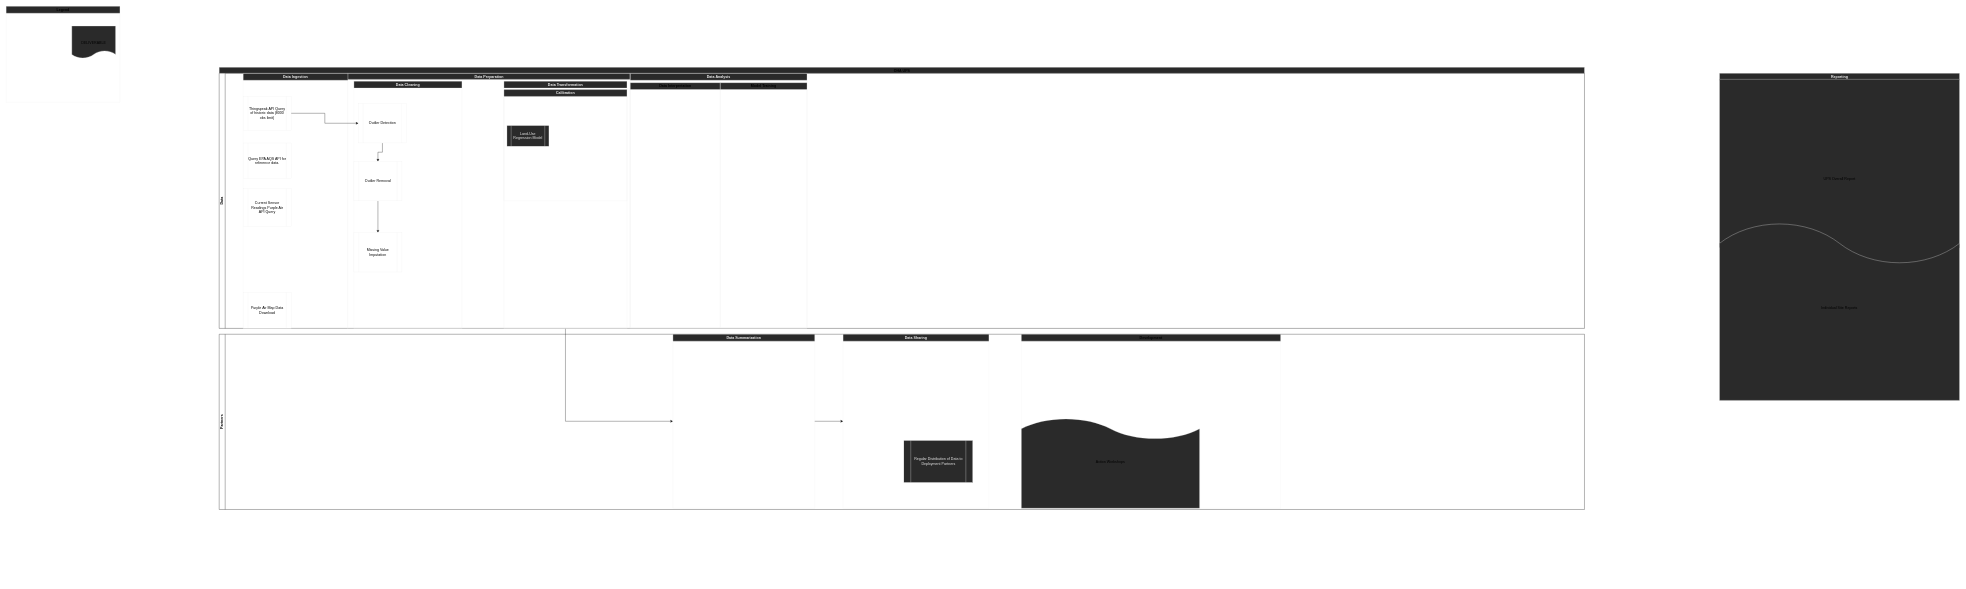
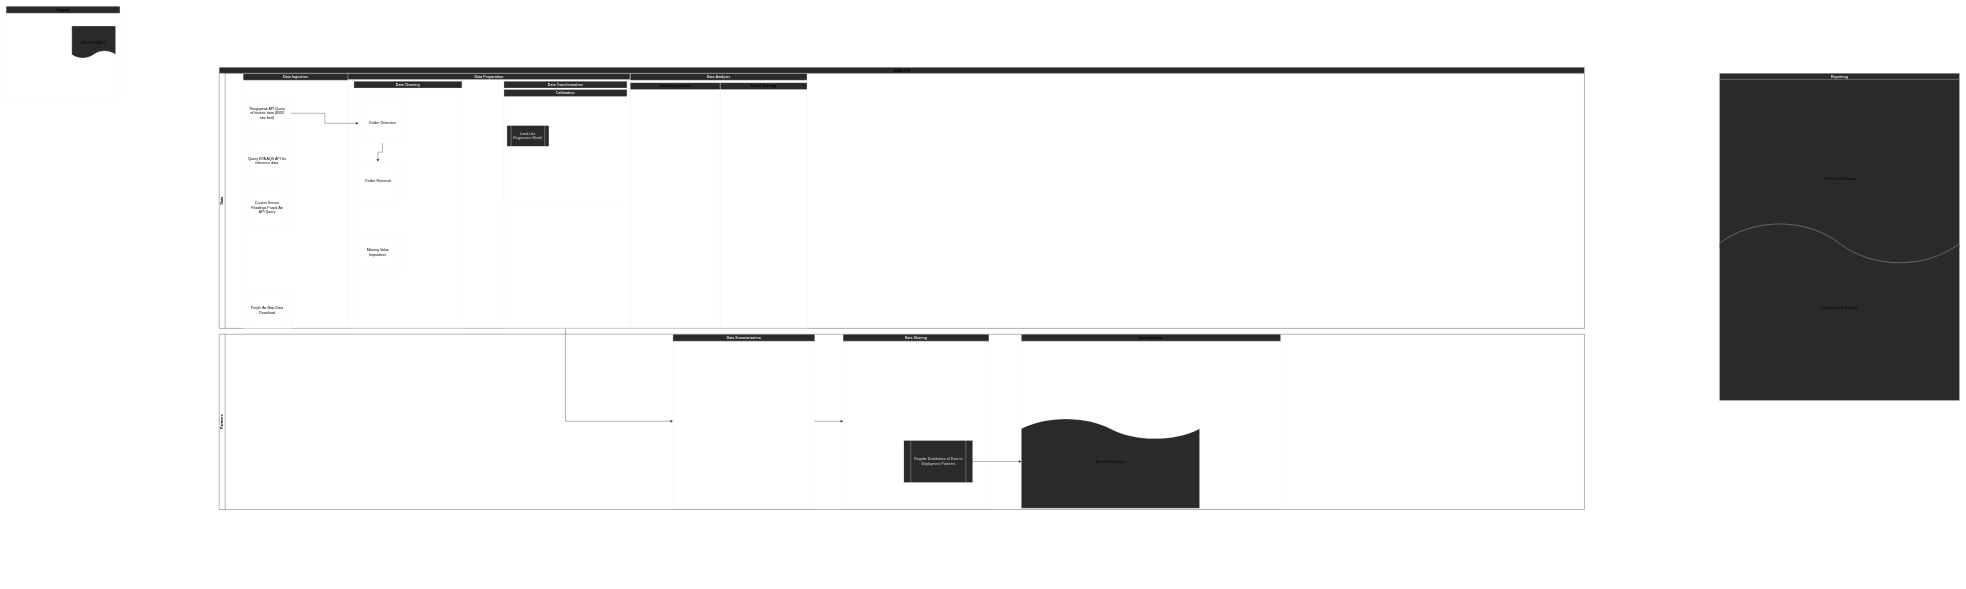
  <mxCell id="0" />
  <mxCell id="1" parent="0" />
  <mxCell id="2" value="" style="group" parent="1" vertex="1" connectable="0"><mxGeometry x="20" y="50" width="380" height="320" as="geometry" /></mxCell>
  <mxCell id="3" value="Legend" style="swimlane;strokeColor=#F0F0F0;fillColor=#2A2A2A;startSize=23;" parent="2" vertex="1"><mxGeometry y="-29.767" width="379.271" height="320" as="geometry"><mxRectangle y="-20" width="70" height="23" as="alternateBounds" /></mxGeometry></mxCell>
  <mxCell id="4" value="DELIVERABLE" style="html=1;outlineConnect=0;whiteSpace=wrap;fillColor=#2A2A2A;shape=mxgraph.archimate.representation;strokeColor=#F0F0F0;" parent="3" vertex="1"><mxGeometry x="218.81" y="65.488" width="145.873" height="111.628" as="geometry" /></mxCell>
  <mxCell id="5" style="edgeStyle=orthogonalEdgeStyle;rounded=0;orthogonalLoop=1;jettySize=auto;html=1;entryX=0;entryY=0.5;entryDx=0;entryDy=0;exitX=0.5;exitY=1;exitDx=0;exitDy=0;" parent="1" source="28" target="13" edge="1"><mxGeometry relative="1" as="geometry"><mxPoint x="1475" y="1330.667" as="targetPoint" /></mxGeometry></mxCell>
  <mxCell id="6" value="" style="group" parent="1" vertex="1" connectable="0"><mxGeometry x="730" y="1120" width="4550" height="820" as="geometry" /></mxCell>
  <mxCell id="7" value="" style="group" parent="6" vertex="1" connectable="0"><mxGeometry width="4550" height="820" as="geometry" /></mxCell>
  <mxCell id="8" value="Partners" style="swimlane;html=1;startSize=20;horizontal=0;" parent="7" vertex="1"><mxGeometry y="-7" width="4550" height="584" as="geometry"><mxRectangle y="-7" width="30" height="70" as="alternateBounds" /></mxGeometry></mxCell>
  <mxCell id="9" value="Development" style="swimlane;strokeColor=#F0F0F0;fillColor=#2A2A2A;startSize=23;" parent="8" vertex="1"><mxGeometry x="2673.294" width="864.095" height="580" as="geometry" /></mxCell>
  <mxCell id="10" value="" style="group" parent="9" vertex="1" connectable="0"><mxGeometry y="268" width="594.065" height="312" as="geometry" /></mxCell>
  <mxCell id="11" value="Action Workshops" style="html=1;outlineConnect=0;whiteSpace=wrap;fillColor=#2A2A2A;shape=mxgraph.archimate.representation;strokeColor=#F0F0F0;flipV=1;" parent="10" vertex="1"><mxGeometry width="594.065" height="312" as="geometry" /></mxCell>
  <mxCell id="12" value="" style="group" parent="8" vertex="1" connectable="0"><mxGeometry x="1593.175" width="1093.62" height="747" as="geometry" /></mxCell>
  <mxCell id="13" value="Data Summarization" style="swimlane;strokeColor=#F0F0F0;fillColor=#2A2A2A;startSize=23;fontColor=#F0F0F0;" parent="12" vertex="1"><mxGeometry x="-81.009" width="472.552" height="580" as="geometry" /></mxCell>
  <mxCell id="14" value="Data Sharing" style="swimlane;strokeColor=#F0F0F0;fillColor=#2A2A2A;startSize=23;fontColor=#F0F0F0;" parent="12" vertex="1"><mxGeometry x="486.053" width="486.053" height="580" as="geometry" /></mxCell>
  <mxCell id="15" value="Regular Distribution of Data to Deployment Partners" style="shape=process;whiteSpace=wrap;html=1;backgroundOutline=1;strokeColor=#F0F0F0;fillColor=#2A2A2A;fontColor=#F0F0F0;" parent="14" vertex="1"><mxGeometry x="202.522" y="354" width="229.525" height="140" as="geometry" /></mxCell>
  <mxCell id="16" style="edgeStyle=orthogonalEdgeStyle;rounded=0;orthogonalLoop=1;jettySize=auto;html=1;entryX=0;entryY=0.5;entryDx=0;entryDy=0;" parent="12" source="13" target="14" edge="1"><mxGeometry relative="1" as="geometry" /></mxCell>
+ <mxCell id="17" style="edgeStyle=orthogonalEdgeStyle;rounded=0;orthogonalLoop=1;jettySize=auto;html=1;entryX=0;entryY=0.5;entryDx=0;entryDy=0;entryPerimeter=0;" parent="8" source="15" target="11" edge="1"><mxGeometry relative="1" as="geometry" /></mxCell>
  <mxCell id="18" value="OHA UPS" style="swimlane;html=1;childLayout=stackLayout;resizeParent=1;resizeParentMax=0;horizontal=1;startSize=20;horizontalStack=0;strokeColor=#F0F0F0;fillColor=#2A2A2A;flipH=1;" parent="1" vertex="1"><mxGeometry x="730" y="223.5" width="4550" height="870" as="geometry"><mxRectangle width="60" height="20" as="alternateBounds" /></mxGeometry></mxCell>
  <mxCell id="19" value="Data" style="swimlane;html=1;startSize=20;horizontal=0;" parent="18" vertex="1"><mxGeometry y="20" width="4550" height="850" as="geometry"><mxRectangle y="20" width="2970" height="60" as="alternateBounds" /></mxGeometry></mxCell>
  <mxCell id="20" value="" style="group" parent="19" vertex="1" connectable="0"><mxGeometry x="21" y="0.11" width="1879" height="850" as="geometry" /></mxCell>
  <mxCell id="21" value="Data Preparation" style="swimlane;html=1;startSize=20;horizontal=1;containerType=tree;strokeColor=#F0F0F0;fillColor=#2A2A2A;fontColor=#F0F0F0;" parent="20" vertex="1"><mxGeometry x="407" width="941" height="850" as="geometry"><mxRectangle x="30" y="630" width="120" height="20" as="alternateBounds" /></mxGeometry></mxCell>
  <mxCell id="22" value="Data Cleaning" style="swimlane;strokeColor=#F0F0F0;fillColor=#2A2A2A;startSize=23;fontColor=#F0F0F0;" parent="21" vertex="1"><mxGeometry x="21" y="26" width="360" height="824" as="geometry"><mxRectangle y="20" width="110" height="23" as="alternateBounds" /></mxGeometry></mxCell>
- <mxCell id="23" style="edgeStyle=orthogonalEdgeStyle;rounded=0;orthogonalLoop=1;jettySize=auto;html=1;entryX=0.5;entryY=0;entryDx=0;entryDy=0;exitX=0.5;exitY=1;exitDx=0;exitDy=0;" parent="22" source="27" target="24" edge="1"><mxGeometry relative="1" as="geometry"><mxPoint x="284.235" y="185.271" as="sourcePoint" /></mxGeometry></mxCell>
  <mxCell id="24" value="&lt;span style=&quot;white-space: normal&quot;&gt;Missing Value Imputation&lt;/span&gt;" style="shape=process;whiteSpace=wrap;html=1;backgroundOutline=1;strokeColor=#F0F0F0;" parent="22" vertex="1"><mxGeometry y="504.617" width="160" height="131.234" as="geometry" /></mxCell>
  <mxCell id="25" style="edgeStyle=orthogonalEdgeStyle;rounded=0;orthogonalLoop=1;jettySize=auto;html=1;entryX=0.5;entryY=0;entryDx=0;entryDy=0;" parent="22" source="26" target="27" edge="1"><mxGeometry relative="1" as="geometry" /></mxCell>
  <mxCell id="26" value="Outlier Detection" style="shape=process;whiteSpace=wrap;html=1;backgroundOutline=1;strokeColor=#F0F0F0;" parent="22" vertex="1"><mxGeometry x="15" y="74.598" width="160" height="131.234" as="geometry" /></mxCell>
  <mxCell id="27" value="Outlier Removal" style="shape=process;whiteSpace=wrap;html=1;backgroundOutline=1;strokeColor=#F0F0F0;" parent="22" vertex="1"><mxGeometry y="267.624" width="160" height="131.234" as="geometry" /></mxCell>
  <mxCell id="28" value="Data Transformation" style="swimlane;strokeColor=#F0F0F0;fillColor=#2A2A2A;startSize=23;fontColor=#F0F0F0;" parent="21" vertex="1"><mxGeometry x="521" y="26" width="410" height="824" as="geometry"><mxRectangle x="521" y="26.379" width="140" height="23" as="alternateBounds" /></mxGeometry></mxCell>
  <mxCell id="29" value="Calibration" style="swimlane;strokeColor=#F0F0F0;fillColor=#2A2A2A;startSize=23;fontColor=#F0F0F0;" parent="28" vertex="1"><mxGeometry y="27.879" width="410" height="370.542" as="geometry"><mxRectangle y="27.879" width="90" height="23" as="alternateBounds" /></mxGeometry></mxCell>
  <mxCell id="30" value="&lt;span style=&quot;text-align: left&quot;&gt;Land-Use Regression Model&lt;/span&gt;" style="shape=process;whiteSpace=wrap;html=1;backgroundOutline=1;strokeColor=#F0F0F0;fillColor=#2A2A2A;fontColor=#F0F0F0;" parent="29" vertex="1"><mxGeometry x="10" y="120" width="140" height="69" as="geometry" /></mxCell>
  <mxCell id="31" value="Data Analysis" style="swimlane;strokeColor=#F0F0F0;fillColor=#2A2A2A;startSize=23;fontColor=#F0F0F0;" parent="20" vertex="1"><mxGeometry x="1349" width="589" height="849.159" as="geometry"><mxRectangle x="971" y="630" width="110" height="23" as="alternateBounds" /></mxGeometry></mxCell>
  <mxCell id="32" value="Data Interpretation" style="swimlane;strokeColor=#F0F0F0;fillColor=#2A2A2A;startSize=23;" parent="31" vertex="1"><mxGeometry y="30.879" width="300" height="818.28" as="geometry" /></mxCell>
  <mxCell id="33" value="Model Training" style="swimlane;strokeColor=#F0F0F0;fillColor=#2A2A2A;startSize=23;" parent="31" vertex="1"><mxGeometry x="300" y="30.879" width="289" height="818.28" as="geometry" /></mxCell>
  <mxCell id="34" value="Data Ingestion" style="swimlane;strokeColor=#F0F0F0;fillColor=#2A2A2A;fontColor=#F0F0F0;" parent="20" vertex="1"><mxGeometry x="59" width="349" height="849.159" as="geometry" /></mxCell>
  <mxCell id="35" value="&lt;span style=&quot;white-space: normal&quot;&gt;Current Sensor Readings Purple Air API Query&lt;/span&gt;" style="shape=process;whiteSpace=wrap;html=1;backgroundOutline=1;strokeColor=#F0F0F0;" parent="34" vertex="1"><mxGeometry y="384" width="160" height="126" as="geometry" /></mxCell>
  <mxCell id="36" value="&lt;span style=&quot;white-space: normal&quot;&gt;Query EPA AQS API for reference data.&lt;/span&gt;" style="shape=process;whiteSpace=wrap;html=1;backgroundOutline=1;strokeColor=#F0F0F0;" parent="34" vertex="1"><mxGeometry y="232" width="160" height="118" as="geometry" /></mxCell>
  <mxCell id="37" value="&lt;span style=&quot;white-space: normal&quot;&gt;Thingspeak API Query of historic data (8000 obs limit)&lt;/span&gt;" style="shape=process;whiteSpace=wrap;html=1;backgroundOutline=1;strokeColor=#F0F0F0;" parent="34" vertex="1"><mxGeometry y="76.5" width="160" height="113" as="geometry" /></mxCell>
  <mxCell id="38" value="&lt;span style=&quot;white-space: normal&quot;&gt;Purple Air Map Data Download&lt;/span&gt;" style="shape=process;whiteSpace=wrap;html=1;backgroundOutline=1;strokeColor=#F0F0F0;" parent="34" vertex="1"><mxGeometry y="730" width="160" height="119" as="geometry" /></mxCell>
  <mxCell id="39" style="edgeStyle=orthogonalEdgeStyle;rounded=0;orthogonalLoop=1;jettySize=auto;html=1;" parent="20" source="37" target="26" edge="1"><mxGeometry relative="1" as="geometry" /></mxCell>
  <mxCell id="40" value="Reporting" style="swimlane;strokeColor=#F0F0F0;fillColor=#2A2A2A;startSize=23;fontColor=#F0F0F0;" parent="1" vertex="1"><mxGeometry x="5730" y="243.5" width="800" height="1090" as="geometry"><mxRectangle x="1930" y="1924" width="80" height="23" as="alternateBounds" /></mxGeometry></mxCell>
  <mxCell id="41" value="" style="group" parent="40" vertex="1" connectable="0"><mxGeometry y="20" width="800" height="1070" as="geometry" /></mxCell>
  <mxCell id="42" value="" style="group" parent="41" vertex="1" connectable="0"><mxGeometry width="800" height="660.17" as="geometry" /></mxCell>
  <mxCell id="43" value="UPS Overall Report" style="html=1;outlineConnect=0;whiteSpace=wrap;fillColor=#2A2A2A;shape=mxgraph.archimate.representation;strokeColor=#F0F0F0;flipH=1;flipV=0;" parent="42" vertex="1"><mxGeometry width="800" height="660.17" as="geometry" /></mxCell>
  <mxCell id="44" value="" style="group" parent="41" vertex="1" connectable="0"><mxGeometry y="454.245" width="800" height="615.755" as="geometry" /></mxCell>
  <mxCell id="45" value="Individual Site Reports" style="html=1;outlineConnect=0;whiteSpace=wrap;fillColor=#2A2A2A;shape=mxgraph.archimate.representation;strokeColor=#F0F0F0;flipV=1;" parent="44" vertex="1"><mxGeometry width="800" height="615.755" as="geometry" /></mxCell>
